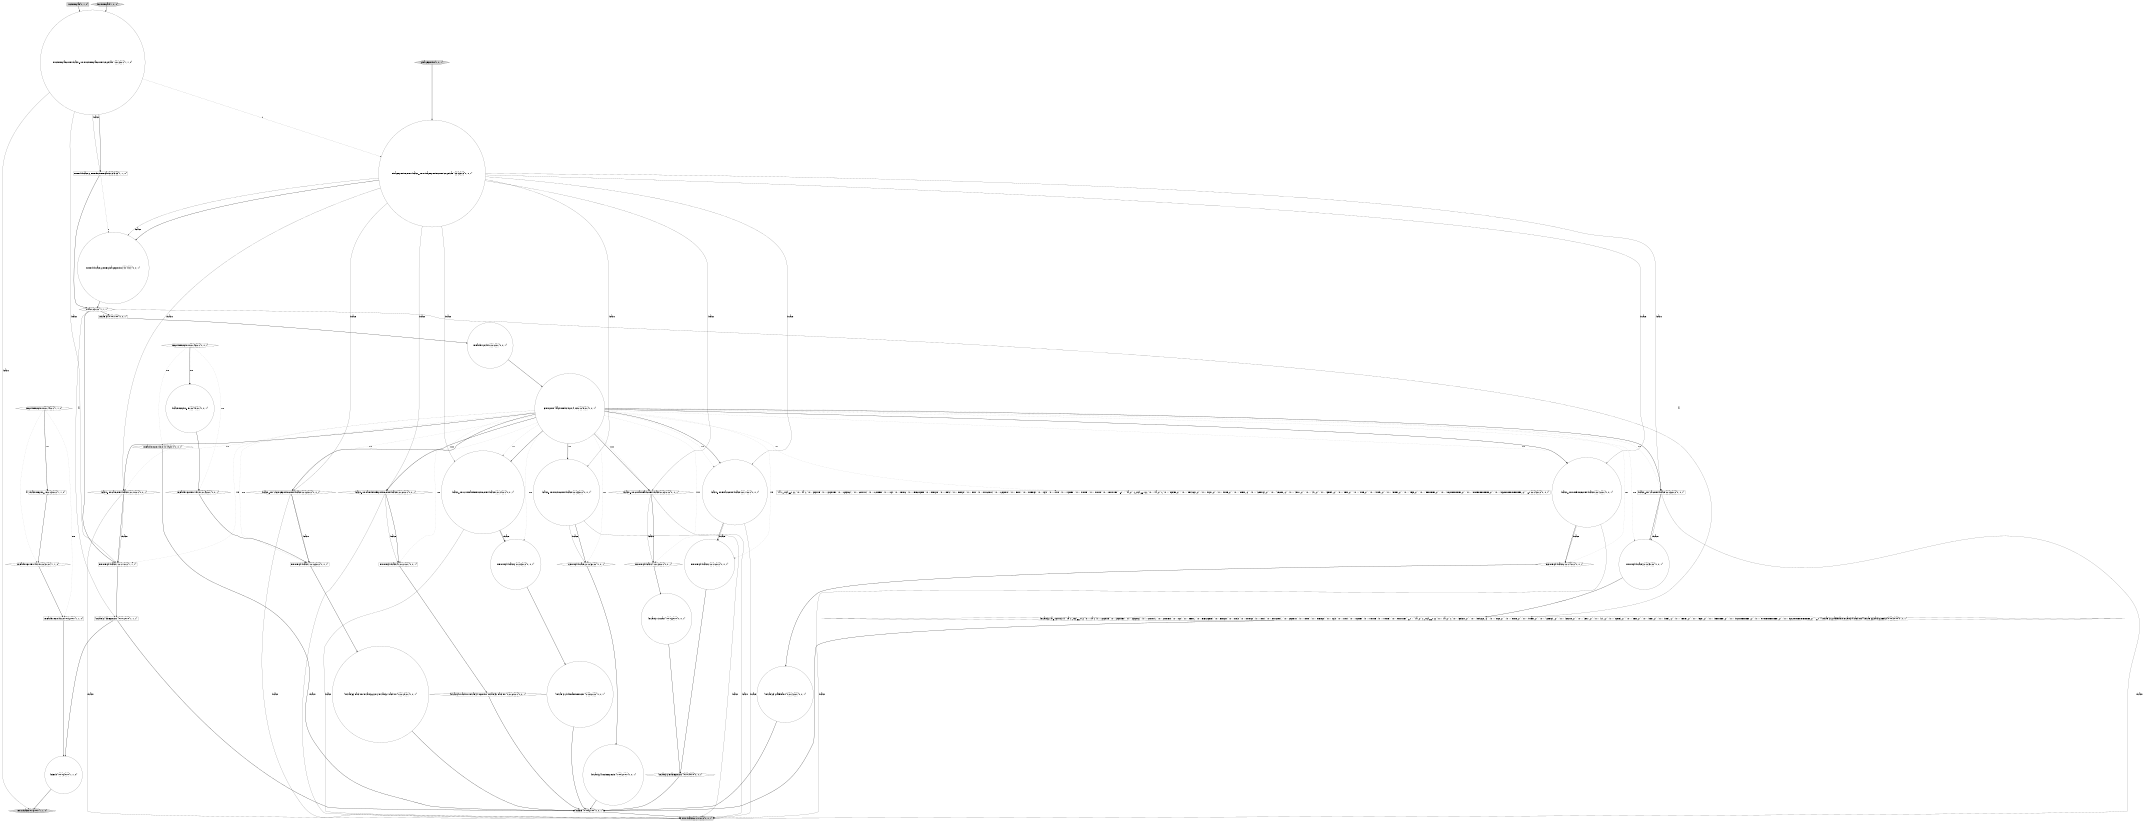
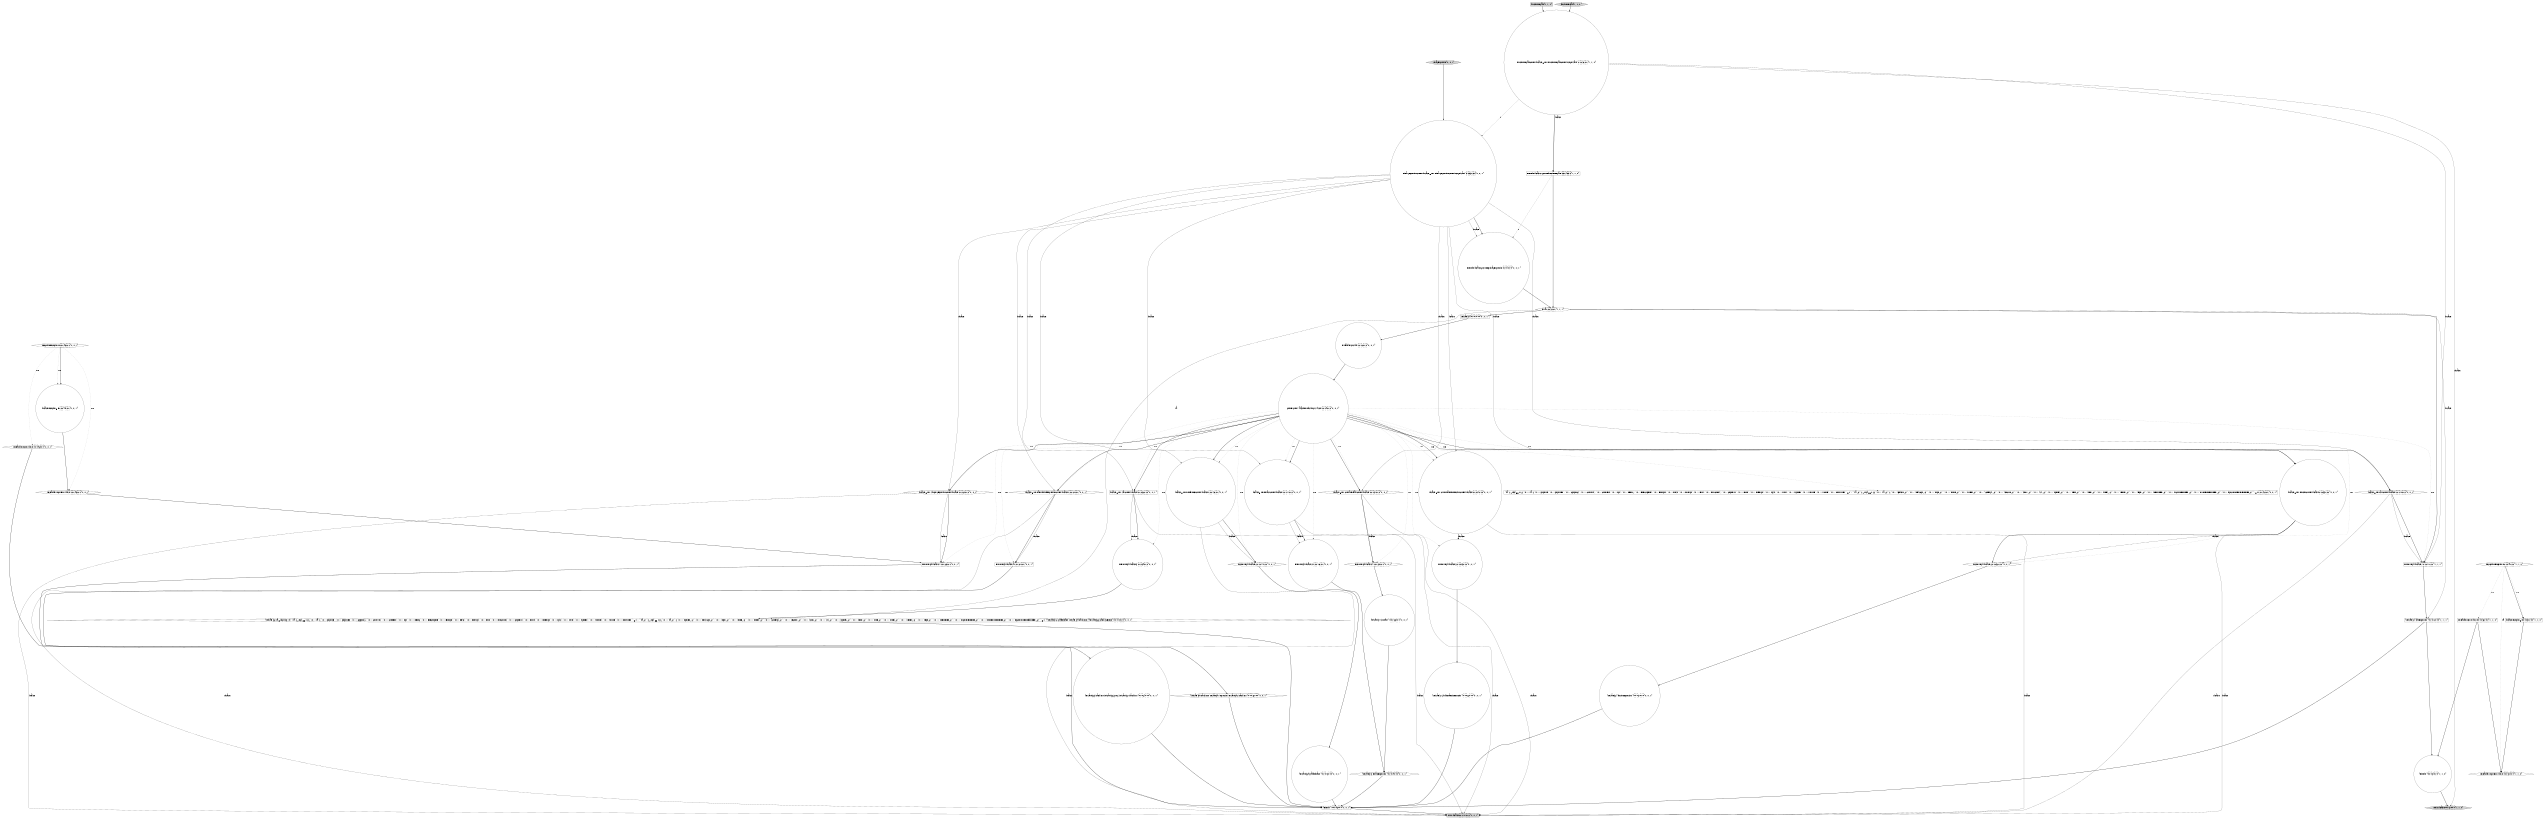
  digraph {
    node [fillcolor=white shape=circle style=filled]
    edge [style=bold]
    n1 [fillcolor=lightgray label="functionTemplate['0', '1', '0']" shape=box]
    n2 [label="FunctionTemplateContext _localctx = new FunctionTemplateContext(_ctx,getState())@@@3@@@['1', '1', '0']"]
    n3 [label="enterOuterAlt(_localctx,1)@@@11@@@['1', '1', '1']" shape=box]
    n4 [label="PrimaryExpressionContext _localctx = new PrimaryExpressionContext(_ctx,getState())@@@3@@@['0', '0', '1']"]
    n5 [fillcolor=lightgray label="return _localctx@@@57@@@['1', '1', '0']" shape=hexagon]
    n6 [label="enterRule(_localctx,76,RULE_functionTemplate)@@@4@@@['1', '1', '0']" shape=box]
    n7 [label="_localctx = new ExtractContext(_localctx)@@@17@@@['0', '0', '1']"]
    n8 [fillcolor=lightgray label="return _localctx@@@101@@@['0', '0', '1']" shape=box]
    n9 [label="enterOuterAlt(_localctx,2)@@@18@@@['0', '0', '1']"]
    n10 [label="{setState(575)extractExpression()}@@@19@@@['0', '0', '1']" shape=hexagon]
    n11 [label="{setState(581)_la = _input.LA(1)if ((((_la) & ~0x3f) == 0 && ((1L << _la) & ((1L << ANALYZE) | (1L << ANALYZED) | (1L << CATALOGS) | (1L << COLUMNS) | (1L << CURRENT) | (1L << DAY) | (1L << DEBUG) | (1L << EXECUTABLE) | (1L << EXPLAIN) | (1L << FIRST) | (1L << FORMAT) | (1L << FULL) | (1L << FUNCTIONS) | (1L << GRAPHVIZ) | (1L << HOUR) | (1L << INTERVAL) | (1L << LAST) | (1L << LIMIT) | (1L << MAPPED) | (1L << MINUTE) | (1L << MONTH) | (1L << OPTIMIZED))) != 0) || ((((_la - 67)) & ~0x3f) == 0 && ((1L << (_la - 67)) & ((1L << (PARSED - 67)) | (1L << (PHYSICAL - 67)) | (1L << (PLAN - 67)) | (1L << (RLIKE - 67)) | (1L << (QUERY - 67)) | (1L << (SCHEMAS - 67)) | (1L << (SECOND - 67)) | (1L << (SHOW - 67)) | (1L << (SYS - 67)) | (1L << (TABLES - 67)) | (1L << (TEXT - 67)) | (1L << (TYPE - 67)) | (1L << (TYPES - 67)) | (1L << (VERIFY - 67)) | (1L << (YEAR - 67)) | (1L << (IDENTIFIER - 67)) | (1L << (DIGIT_IDENTIFIER - 67)) | (1L << (QUOTED_IDENTIFIER - 67)) | (1L << (BACKQUOTED_IDENTIFIER - 67)))) != 0)) {{setState(578)qualifiedName()setState(579)match(DOT)}}setState(583)match(ASTERISK)}@@@40@@@['0', '0', '1']" shape=hexagon]
    n12 [label="{exitRule()}@@@98@@@['0', '0', '1']" shape=box]
    n13 [label="_localctx = new CastContext(_localctx)@@@10@@@['0', '0', '1']" shape=hexagon]
    n14 [label="{setState(574)castExpression()}@@@12@@@['1', '1', '1']" shape=box]
    n15 [label="{exitRule()}@@@54@@@['1', '1', '0']"]
    n16 [label="_localctx = new ParenthesizedExpressionContext(_localctx)@@@80@@@['0', '0', '1']" shape=hexagon]
    n17 [label="_localctx = new CurrentDateTimeFunctionContext(_localctx)@@@24@@@['0', '0', '1']"]
    n18 [label="enterRule(_localctx,60,RULE_primaryExpression)@@@4@@@['0', '0', '1']"]
    n19 [label="_localctx = new SubqueryExpressionContext(_localctx)@@@62@@@['0', '0', '1']" shape=hexagon]
    n20 [label="_localctx = new FunctionContext(_localctx)@@@55@@@['0', '0', '1']"]
    n21 [label="_localctx = new StarContext(_localctx)@@@38@@@['0', '0', '1']" shape=box]
    n22 [label="_localctx = new DereferenceContext(_localctx)@@@73@@@['0', '0', '1']"]
    n23 [label="_localctx = new ConstantDefaultContext(_localctx)@@@31@@@['0', '0', '1']" shape=hexagon]
    n24 [label="int _la@@@5@@@['1', '1', '1']" shape=hexagon]
    n25 [label="_errHandler.reportError(this,re)@@@95@@@['0', '0', '1']" shape=hexagon]
    n26 [label="enterOuterAlt(_localctx,7)@@@63@@@['0', '0', '1']" shape=box]
    n27 [label="_errHandler.recover(this,re)@@@96@@@['0', '0', '1']" shape=hexagon]
    n28 [label="setState(594)@@@7@@@['0', '0', '1']" shape=box]
    n29 [label="_errHandler.sync(this)@@@8@@@['0', '0', '1']"]
    n30 [label="RecognitionException re@@@93@@@['0', '0', '1']" shape=hexagon]
    n31 [label="_localctx.exception = re@@@94@@@['0', '0', '1']"]
    n32 [label="enterOuterAlt(_localctx,9)@@@81@@@['0', '0', '1']" shape=box]
    n33 [label="{setState(590)match(T__0)setState(591)expression()setState(592)match(T__1)}@@@82@@@['0', '0', '1']" shape=hexagon]
    n34 [label="{setState(584)functionExpression()}@@@57@@@['0', '0', '1']"]
    n35 [label="enterOuterAlt(_localctx,3)@@@25@@@['0', '0', '1']"]
    n36 [label="enterOuterAlt(_localctx,6)@@@56@@@['0', '0', '1']" shape=hexagon]
    n37 [label="enterOuterAlt(_localctx,5)@@@39@@@['0', '0', '1']"]
    n38 [label="enterOuterAlt(_localctx,8)@@@74@@@['0', '0', '1']" shape=hexagon]
    n39 [label="enterOuterAlt(_localctx,4)@@@32@@@['0', '0', '1']" shape=hexagon]
    n40 [label="{setState(576)builtinDateTimeFunction()}@@@26@@@['0', '0', '1']"]
    n41 [label="{setState(585)match(T__0)setState(586)query()setState(587)match(T__1)}@@@64@@@['0', '0', '1']"]
    n42 [label="{setState(589)qualifiedName()}@@@75@@@['0', '0', '1']"]
    n43 [label="(((_la) & ~0x3f) == 0 && ((1L << _la) & ((1L << ANALYZE) | (1L << ANALYZED) | (1L << CATALOGS) | (1L << COLUMNS) | (1L << CURRENT) | (1L << DAY) | (1L << DEBUG) | (1L << EXECUTABLE) | (1L << EXPLAIN) | (1L << FIRST) | (1L << FORMAT) | (1L << FULL) | (1L << FUNCTIONS) | (1L << GRAPHVIZ) | (1L << HOUR) | (1L << INTERVAL) | (1L << LAST) | (1L << LIMIT) | (1L << MAPPED) | (1L << MINUTE) | (1L << MONTH) | (1L << OPTIMIZED))) != 0) || ((((_la - 67)) & ~0x3f) == 0 && ((1L << (_la - 67)) & ((1L << (PARSED - 67)) | (1L << (PHYSICAL - 67)) | (1L << (PLAN - 67)) | (1L << (RLIKE - 67)) | (1L << (QUERY - 67)) | (1L << (SCHEMAS - 67)) | (1L << (SECOND - 67)) | (1L << (SHOW - 67)) | (1L << (SYS - 67)) | (1L << (TABLES - 67)) | (1L << (TEXT - 67)) | (1L << (TYPE - 67)) | (1L << (TYPES - 67)) | (1L << (VERIFY - 67)) | (1L << (YEAR - 67)) | (1L << (IDENTIFIER - 67)) | (1L << (DIGIT_IDENTIFIER - 67)) | (1L << (QUOTED_IDENTIFIER - 67)) | (1L << (BACKQUOTED_IDENTIFIER - 67)))) != 0)@@@43@@@['0', '0', '1']" shape=box]
    n44 [fillcolor=lightgray label="primaryExpression['0', '0', '1']" shape=hexagon]
    n45 [fillcolor=lightgray label="functionTemplate['1', '0', '0']" shape=hexagon]
    n46 [label="_errHandler.recover(this,re)@@@52@@@['1', '1', '0']" shape=box]
    n47 [label="getInterpreter().adaptivePredict(_input,79,_ctx)@@@9@@@['0', '0', '1']"]
    n48 [label="RecognitionException re@@@49@@@['1', '1', '0']" shape=hexagon]
    n49 [label="_localctx.exception = re@@@50@@@['1', '1', '0']" shape=box]
    n50 [label="_errHandler.reportError(this,re)@@@51@@@['1', '1', '0']" shape=hexagon]
    n51 [label="{setState(577)constant()}@@@33@@@['0', '0', '1']"]
    n1 -> n2
    n2 -> n3 [label=_localctx style=solid]
    n2 -> n4 [label=0 style=dashed]
    n2 -> n5 [label=_localctx style=solid]
    n2 -> n6 [label=_localctx style=solid]
    n2 -> n6
    n3 -> n14
    n4 -> n7 [label=_localctx style=solid]
    n4 -> n13 [label=_localctx style=solid]
    n4 -> n16 [label=_localctx style=solid]
    n4 -> n17 [label=_localctx style=solid]
    n4 -> n18 [label=_localctx style=solid]
    n4 -> n18
    n4 -> n19 [label=_localctx style=solid]
    n4 -> n20 [label=_localctx style=solid]
    n4 -> n21 [label=_localctx style=solid]
    n4 -> n22 [label=_localctx style=solid]
    n4 -> n23 [label=_localctx style=solid]
    n6 -> n18 [label=0 style=dashed]
    n6 -> n24
    n7 -> n8 [label=_localctx style=solid]
    n7 -> n9 [label=_localctx style=solid]
    n7 -> n9
    n9 -> n10
    n10 -> n12
    n11 -> n12
    n12 -> n8
    n13 -> n3
    n13 -> n3 [label=_localctx style=solid]
    n13 -> n8 [label=_localctx style=solid]
    n14 -> n12
    n14 -> n15
    n15 -> n5
    n16 -> n8 [label=_localctx style=solid]
    n16 -> n32 [label=_localctx style=solid]
    n16 -> n32
    n17 -> n8 [label=_localctx style=solid]
    n17 -> n35 [label=_localctx style=solid]
    n17 -> n35
    n18 -> n24
    n19 -> n8 [label=_localctx style=solid]
    n19 -> n26 [label=_localctx style=solid]
    n19 -> n26
    n20 -> n8 [label=_localctx style=solid]
    n20 -> n36
    n20 -> n36 [label=_localctx style=solid]
    n21 -> n8 [label=_localctx style=solid]
    n21 -> n37
    n21 -> n37 [label=_localctx style=solid]
    n22 -> n8 [label=_localctx style=solid]
    n22 -> n38 [label=_localctx style=solid]
    n22 -> n38
    n23 -> n8 [label=_localctx style=solid]
    n23 -> n39 [label=_localctx style=solid]
    n23 -> n39
    n24 -> n3
    n24 -> n11 [label=_la style=solid]
-   n24 -> n14 [label=_la style=solid]
+   n24 -> n14 [label=_localctx style=solid]
    n24 -> n28
    n25 -> n26
    n26 -> n41
    n27 -> n12
    n28 -> n29
    n29 -> n47
    n30 -> n25 [label=true style=dotted]
    n30 -> n27 [label=true style=dotted]
    n30 -> n31 [label=true style=dotted]
    n30 -> n31
    n31 -> n25
    n32 -> n33
    n33 -> n12
    n34 -> n12
    n35 -> n40
    n36 -> n34
    n37 -> n11
    n38 -> n42
    n39 -> n51
    n40 -> n12
    n41 -> n12
    n42 -> n12
    n44 -> n4
    n45 -> n2
    n46 -> n15
    n47 -> n3 [label=true style=dotted]
    n47 -> n7 [label=true style=dotted]
    n47 -> n7
    n47 -> n9 [label=true style=dotted]
    n47 -> n13
    n47 -> n13 [label=true style=dotted]
    n47 -> n16
    n47 -> n16 [label=true style=dotted]
    n47 -> n17 [label=true style=dotted]
    n47 -> n17
    n47 -> n19
    n47 -> n19 [label=true style=dotted]
    n47 -> n20
    n47 -> n20 [label=true style=dotted]
    n47 -> n21 [label=true style=dotted]
    n47 -> n21
    n47 -> n22
    n47 -> n22 [label=true style=dotted]
    n47 -> n23
    n47 -> n23 [label=true style=dotted]
    n47 -> n26 [label=true style=dotted]
    n47 -> n32 [label=true style=dotted]
    n47 -> n35 [label=true style=dotted]
    n47 -> n36 [label=true style=dotted]
    n47 -> n37 [label=true style=dotted]
    n47 -> n38 [label=true style=dotted]
    n47 -> n39 [label=true style=dotted]
    n47 -> n43 [label=true style=dotted]
    n48 -> n46 [label=true style=dotted]
    n48 -> n49
    n48 -> n49 [label=true style=dotted]
    n48 -> n50 [label=_la style=dotted]
    n49 -> n50
-   n50 -> n46
+   n46 -> n50
    n51 -> n10
  }
